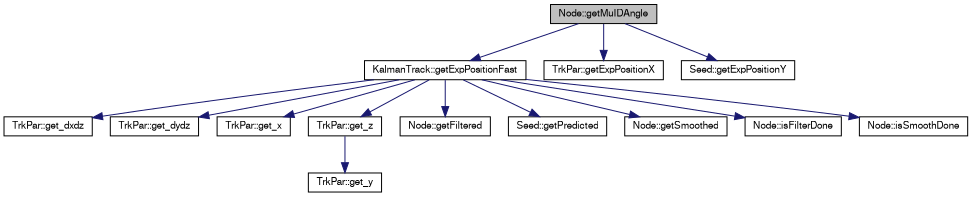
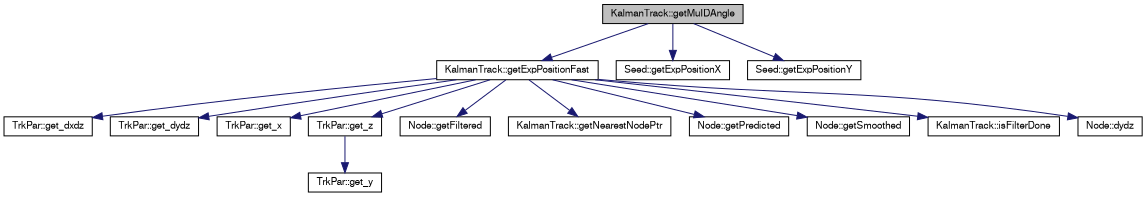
  digraph {
    rankdir=TB
    node [color=black fontname=FreeSans fontsize=10 shape=record]
    edge [color=midnightblue fontname=FreeSans fontsize=10 labelfontname=FreeSans labelfontsize=10 style=solid]
-   n1 [fillcolor=grey75 fontcolor=black height=0.2 label="Node::getMuIDAngle" style=filled width=0.4]
+   n1 [fillcolor=grey75 fontcolor=black height=0.2 label="KalmanTrack::getMuIDAngle" style=filled width=0.4]
    n2 [height=0.2 label="KalmanTrack::getExpPositionFast" width=0.4]
-   n3 [height=0.2 label="TrkPar::getExpPositionX" width=0.4]
+   n3 [height=0.2 label="Seed::getExpPositionX" width=0.4]
    n4 [height=0.2 label="Seed::getExpPositionY" width=0.4]
    n5 [height=0.2 label="TrkPar::get_dxdz" width=0.4]
    n6 [height=0.2 label="TrkPar::get_dydz" width=0.4]
    n7 [height=0.2 label="TrkPar::get_x" width=0.4]
    n8 [height=0.2 label="TrkPar::get_z" width=0.4]
    n9 [height=0.2 label="Node::getFiltered" width=0.4]
-   n11 [height=0.2 label="Seed::getPredicted" width=0.4]
+   n10 [height=0.2 label="KalmanTrack::getNearestNodePtr" width=0.4]
+   n11 [height=0.2 label="Node::getPredicted" width=0.4]
    n12 [height=0.2 label="Node::getSmoothed" width=0.4]
-   n13 [height=0.2 label="Node::isFilterDone" width=0.4]
-   n14 [height=0.2 label="Node::isSmoothDone" width=0.4]
+   n13 [height=0.2 label="KalmanTrack::isFilterDone" width=0.4]
+   n14 [height=0.2 label="Node::dydz" width=0.4]
    n15 [height=0.2 label="TrkPar::get_y" width=0.4]
    n1 -> n2
    n1 -> n3
    n1 -> n4
    n2 -> n5
    n2 -> n6
    n2 -> n7
    n2 -> n8
    n2 -> n9
+   n2 -> n10
    n2 -> n11
    n2 -> n12
    n2 -> n13
    n2 -> n14
    n8 -> n15
  }
